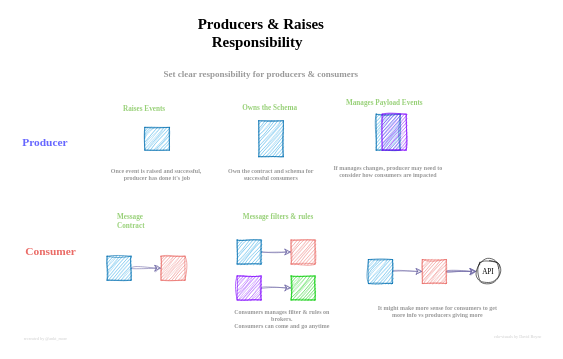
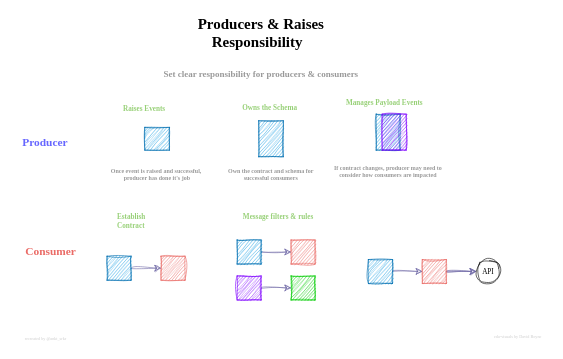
  <mxCell id="0" />
  <mxCell id="1" parent="0" />
  <mxCell id="2" value="Producer" style="text;whiteSpace=wrap;html=1;spacing=0;labelBackgroundColor=none;fontColor=#6666FF;fontStyle=1;fontFamily=Indie Flower;fontSource=https%3A%2F%2Ffonts.googleapis.com%2Fcss%3Ffamily%3DIndie%2BFlower;fontSize=19;" vertex="1" parent="1"><mxGeometry x="37" y="220.5" width="76" height="29" as="geometry" /></mxCell>
  <mxCell id="3" value="" style="group" vertex="1" connectable="0" parent="1"><mxGeometry x="155" width="170" height="150" as="geometry" y="160" /></mxCell>
  <mxCell id="4" value="" style="whiteSpace=wrap;html=1;sketch=1;hachureGap=4;jiggle=2;curveFitting=1;fontFamily=Architects Daughter;fontSource=https%3A%2F%2Ffonts.googleapis.com%2Fcss%3Ffamily%3DArchitects%2BDaughter;labelBackgroundColor=none;fillColor=#1ba1e2;strokeColor=#006EAF;fontColor=#ffffff;" vertex="1" parent="3"><mxGeometry x="86" y="52" width="41" height="38" as="geometry" /></mxCell>
  <mxCell id="5" value="Raises Events" style="text;whiteSpace=wrap;html=1;spacing=0;labelBackgroundColor=none;fontColor=#97D077;fontStyle=1;fontFamily=Indie Flower;fontSource=https%3A%2F%2Ffonts.googleapis.com%2Fcss%3Ffamily%3DIndie%2BFlower;fontSize=12;" vertex="1" parent="3"><mxGeometry x="49.5" y="9" width="74" height="23" as="geometry" /></mxCell>
  <mxCell id="6" value="Once event is raised and successful,&amp;nbsp;&lt;div&gt;producer has done it's job&lt;/div&gt;" style="text;whiteSpace=wrap;html=1;spacing=0;labelBackgroundColor=none;fontColor=#999999;fontStyle=1;fontFamily=Indie Flower;fontSource=https%3A%2F%2Ffonts.googleapis.com%2Fcss%3Ffamily%3DIndie%2BFlower;fontSize=10;align=center;" vertex="1" parent="3"><mxGeometry x="22" y="115" width="169" height="33" as="geometry" /></mxCell>
  <mxCell id="7" value="" style="group" vertex="1" connectable="0" parent="1"><mxGeometry x="367" width="170" height="150" as="geometry" y="160" /></mxCell>
  <mxCell id="8" value="" style="whiteSpace=wrap;html=1;sketch=1;hachureGap=4;jiggle=2;curveFitting=1;fontFamily=Architects Daughter;fontSource=https%3A%2F%2Ffonts.googleapis.com%2Fcss%3Ffamily%3DArchitects%2BDaughter;labelBackgroundColor=none;fillColor=#1ba1e2;strokeColor=#006EAF;fontColor=#ffffff;" vertex="1" parent="7"><mxGeometry x="64" y="41" width="41" height="60" as="geometry" /></mxCell>
  <mxCell id="9" value="Owns the Schema" style="text;whiteSpace=wrap;html=1;spacing=0;labelBackgroundColor=none;fontColor=#97D077;fontStyle=1;fontFamily=Indie Flower;fontSource=https%3A%2F%2Ffonts.googleapis.com%2Fcss%3Ffamily%3DIndie%2BFlower;fontSize=12;" vertex="1" parent="7"><mxGeometry x="36.5" y="8" width="96" height="23" as="geometry" /></mxCell>
  <mxCell id="10" value="Own the contract and schema for successful consumers" style="text;whiteSpace=wrap;html=1;spacing=0;labelBackgroundColor=none;fontColor=#999999;fontStyle=1;fontFamily=Indie Flower;fontSource=https%3A%2F%2Ffonts.googleapis.com%2Fcss%3Ffamily%3DIndie%2BFlower;fontSize=10;align=center;" vertex="1" parent="7"><mxGeometry y="115" width="169" height="33" as="geometry" /></mxCell>
  <mxCell id="11" value="" style="whiteSpace=wrap;html=1;sketch=1;hachureGap=4;jiggle=2;curveFitting=1;fontFamily=Architects Daughter;fontSource=https%3A%2F%2Ffonts.googleapis.com%2Fcss%3Ffamily%3DArchitects%2BDaughter;labelBackgroundColor=none;fillColor=#1ba1e2;strokeColor=#006EAF;fontColor=#ffffff;" vertex="1" parent="1"><mxGeometry x="627" y="190" width="40" height="60" as="geometry" /></mxCell>
  <mxCell id="12" value="Manages Payload Events" style="text;whiteSpace=wrap;html=1;spacing=0;labelBackgroundColor=none;fontColor=#97D077;fontStyle=1;fontFamily=Indie Flower;fontSource=https%3A%2F%2Ffonts.googleapis.com%2Fcss%3Ffamily%3DIndie%2BFlower;fontSize=12;" vertex="1" parent="1"><mxGeometry x="577" width="130" height="20" as="geometry" y="160" /></mxCell>
- <mxCell id="13" value="If manages changes, producer may need to consider how consumers are impacted" style="text;whiteSpace=wrap;html=1;spacing=0;labelBackgroundColor=none;fontColor=#999999;fontStyle=1;fontFamily=Indie Flower;fontSource=https%3A%2F%2Ffonts.googleapis.com%2Fcss%3Ffamily%3DIndie%2BFlower;fontSize=10;align=center;" vertex="1" parent="1"><mxGeometry x="557" y="270" width="180" height="30" as="geometry" /></mxCell>
+ <mxCell id="13" value="If contract changes, producer may need to consider how consumers are impacted" style="text;whiteSpace=wrap;html=1;spacing=0;labelBackgroundColor=none;fontColor=#999999;fontStyle=1;fontFamily=Indie Flower;fontSource=https%3A%2F%2Ffonts.googleapis.com%2Fcss%3Ffamily%3DIndie%2BFlower;fontSize=10;align=center;" vertex="1" parent="1"><mxGeometry x="557" y="270" width="180" height="30" as="geometry" /></mxCell>
  <mxCell id="14" value="" style="whiteSpace=wrap;html=1;sketch=1;hachureGap=4;jiggle=2;curveFitting=1;fontFamily=Architects Daughter;fontSource=https%3A%2F%2Ffonts.googleapis.com%2Fcss%3Ffamily%3DArchitects%2BDaughter;labelBackgroundColor=none;fillColor=#7F00FF;strokeColor=#7F00FF;fontColor=#ffffff;" vertex="1" parent="1"><mxGeometry x="637" y="190" width="40" height="60" as="geometry" /></mxCell>
  <mxCell id="15" value="Producers &amp;amp; Raises Responsibility&amp;nbsp;&amp;nbsp;" style="text;spacing=0;labelBackgroundColor=none;fontColor=#000000;fontStyle=1;fontFamily=Indie Flower;fontSource=https%3A%2F%2Ffonts.googleapis.com%2Fcss%3Ffamily%3DIndie%2BFlower;fontSize=25;align=center;whiteSpace=wrap;html=1;" vertex="1" parent="1"><mxGeometry x="295" y="20" width="280" height="70" as="geometry" /></mxCell>
  <mxCell id="16" value="Set clear responsibility for producers &amp;amp; consumers" style="text;whiteSpace=wrap;html=1;spacing=0;labelBackgroundColor=none;fontColor=#999999;fontStyle=1;fontFamily=Indie Flower;fontSource=https%3A%2F%2Ffonts.googleapis.com%2Fcss%3Ffamily%3DIndie%2BFlower;fontSize=15;align=center;" vertex="1" parent="1"><mxGeometry x="245" y="110" width="380" height="20" as="geometry" /></mxCell>
  <mxCell id="17" value="Consumer" style="text;whiteSpace=wrap;html=1;spacing=0;labelBackgroundColor=none;fontColor=#EA6B66;fontStyle=1;fontFamily=Indie Flower;fontSource=https%3A%2F%2Ffonts.googleapis.com%2Fcss%3Ffamily%3DIndie%2BFlower;fontSize=19;" vertex="1" parent="1"><mxGeometry x="42" y="402.5" width="76" height="29" as="geometry" /></mxCell>
  <mxCell id="18" value="" style="edgeStyle=none;curved=1;rounded=0;sketch=1;hachureGap=4;jiggle=2;curveFitting=1;orthogonalLoop=1;jettySize=auto;html=1;strokeColor=#736CA8;fontFamily=Architects Daughter;fontSource=https%3A%2F%2Ffonts.googleapis.com%2Fcss%3Ffamily%3DArchitects%2BDaughter;fontSize=12;fontColor=#1A1A1A;startSize=8;endSize=8;" edge="1" parent="1" source="19" target="22"><mxGeometry relative="1" as="geometry" /></mxCell>
  <mxCell id="19" value="" style="whiteSpace=wrap;html=1;sketch=1;hachureGap=4;jiggle=2;curveFitting=1;fontFamily=Architects Daughter;fontSource=https%3A%2F%2Ffonts.googleapis.com%2Fcss%3Ffamily%3DArchitects%2BDaughter;labelBackgroundColor=none;fillColor=#1ba1e2;strokeColor=#006EAF;fontColor=#ffffff;container=0;" vertex="1" parent="1"><mxGeometry x="395" y="400" width="40" height="40" as="geometry" /></mxCell>
  <mxCell id="20" value="Message filters &amp;amp; rules" style="text;whiteSpace=wrap;html=1;spacing=0;labelBackgroundColor=none;fontColor=#97D077;fontStyle=1;fontFamily=Indie Flower;fontSource=https%3A%2F%2Ffonts.googleapis.com%2Fcss%3Ffamily%3DIndie%2BFlower;fontSize=12;container=0;" vertex="1" parent="1"><mxGeometry x="405" y="350" width="120" height="20" as="geometry" /></mxCell>
- <mxCell id="21" value="Consumers manages filter &amp;amp; rules on brokers.&lt;div&gt;Consumers can come and go anytime&lt;/div&gt;" style="text;whiteSpace=wrap;html=1;spacing=0;labelBackgroundColor=none;fontColor=#999999;fontStyle=1;fontFamily=Indie Flower;fontSource=https%3A%2F%2Ffonts.googleapis.com%2Fcss%3Ffamily%3DIndie%2BFlower;fontSize=10;align=center;container=0;" vertex="1" parent="1"><mxGeometry x="375" y="510" width="190" height="30" as="geometry" /></mxCell>
  <mxCell id="22" value="" style="whiteSpace=wrap;html=1;sketch=1;hachureGap=4;jiggle=2;curveFitting=1;fontFamily=Architects Daughter;fontSource=https%3A%2F%2Ffonts.googleapis.com%2Fcss%3Ffamily%3DArchitects%2BDaughter;labelBackgroundColor=none;fillColor=#EA6B66;strokeColor=#EA6B66;fontColor=#ffffff;container=0;" vertex="1" parent="1"><mxGeometry x="485" y="400" width="40" height="40" as="geometry" /></mxCell>
  <mxCell id="23" value="" style="edgeStyle=none;curved=1;rounded=0;sketch=1;hachureGap=4;jiggle=2;curveFitting=1;orthogonalLoop=1;jettySize=auto;html=1;strokeColor=#736CA8;fontFamily=Architects Daughter;fontSource=https%3A%2F%2Ffonts.googleapis.com%2Fcss%3Ffamily%3DArchitects%2BDaughter;fontSize=12;fontColor=#1A1A1A;startSize=8;endSize=8;" edge="1" parent="1" source="24" target="25"><mxGeometry relative="1" as="geometry" /></mxCell>
  <mxCell id="24" value="" style="whiteSpace=wrap;html=1;sketch=1;hachureGap=4;jiggle=2;curveFitting=1;fontFamily=Architects Daughter;fontSource=https%3A%2F%2Ffonts.googleapis.com%2Fcss%3Ffamily%3DArchitects%2BDaughter;labelBackgroundColor=none;fillColor=#7F00FF;strokeColor=#7F00FF;fontColor=#ffffff;container=0;" vertex="1" parent="1"><mxGeometry x="395" y="460" width="40" height="40" as="geometry" /></mxCell>
  <mxCell id="25" value="" style="whiteSpace=wrap;html=1;sketch=1;hachureGap=4;jiggle=2;curveFitting=1;fontFamily=Architects Daughter;fontSource=https%3A%2F%2Ffonts.googleapis.com%2Fcss%3Ffamily%3DArchitects%2BDaughter;labelBackgroundColor=none;fillColor=#00CC00;strokeColor=#00CC00;fontColor=#ffffff;container=0;" vertex="1" parent="1"><mxGeometry x="485" y="460" width="40" height="40" as="geometry" /></mxCell>
  <mxCell id="26" value="" style="edgeStyle=none;curved=1;rounded=0;sketch=1;hachureGap=4;jiggle=2;curveFitting=1;orthogonalLoop=1;jettySize=auto;html=1;strokeColor=#736CA8;fontFamily=Architects Daughter;fontSource=https%3A%2F%2Ffonts.googleapis.com%2Fcss%3Ffamily%3DArchitects%2BDaughter;fontSize=12;fontColor=#1A1A1A;startSize=8;endSize=8;" edge="1" parent="1" source="27" target="31"><mxGeometry relative="1" as="geometry" /></mxCell>
  <mxCell id="27" value="" style="whiteSpace=wrap;html=1;sketch=1;hachureGap=4;jiggle=2;curveFitting=1;fontFamily=Architects Daughter;fontSource=https%3A%2F%2Ffonts.googleapis.com%2Fcss%3Ffamily%3DArchitects%2BDaughter;labelBackgroundColor=none;fillColor=#1ba1e2;strokeColor=#006EAF;fontColor=#ffffff;" vertex="1" parent="1"><mxGeometry x="614" y="432.5" width="40" height="40" as="geometry" /></mxCell>
- <mxCell id="28" value="It might make more sense for consumers to get more info vs producers giving more" style="text;whiteSpace=wrap;html=1;spacing=0;labelBackgroundColor=none;fontColor=#999999;fontStyle=1;fontFamily=Indie Flower;fontSource=https%3A%2F%2Ffonts.googleapis.com%2Fcss%3Ffamily%3DIndie%2BFlower;fontSize=10;align=center;" vertex="1" parent="1"><mxGeometry x="620.5" y="502.5" width="217" height="30" as="geometry" /></mxCell>
  <mxCell id="29" value="" style="edgeStyle=none;curved=1;rounded=0;sketch=1;hachureGap=4;jiggle=2;curveFitting=1;orthogonalLoop=1;jettySize=auto;html=1;strokeColor=#736CA8;fontFamily=Architects Daughter;fontSource=https%3A%2F%2Ffonts.googleapis.com%2Fcss%3Ffamily%3DArchitects%2BDaughter;fontSize=12;fontColor=#1A1A1A;startSize=8;endSize=8;" edge="1" parent="1" source="31" target="32"><mxGeometry relative="1" as="geometry" /></mxCell>
  <mxCell id="30" value="" style="edgeStyle=none;curved=1;rounded=0;sketch=1;hachureGap=4;jiggle=2;curveFitting=1;orthogonalLoop=1;jettySize=auto;html=1;strokeColor=#736CA8;fontFamily=Architects Daughter;fontSource=https%3A%2F%2Ffonts.googleapis.com%2Fcss%3Ffamily%3DArchitects%2BDaughter;fontSize=12;fontColor=#1A1A1A;startSize=8;endSize=8;" edge="1" parent="1" source="31" target="32"><mxGeometry relative="1" as="geometry" /></mxCell>
  <mxCell id="31" value="" style="whiteSpace=wrap;html=1;sketch=1;hachureGap=4;jiggle=2;curveFitting=1;fontFamily=Architects Daughter;fontSource=https%3A%2F%2Ffonts.googleapis.com%2Fcss%3Ffamily%3DArchitects%2BDaughter;labelBackgroundColor=none;fillColor=#EA6B66;strokeColor=#EA6B66;fontColor=#ffffff;" vertex="1" parent="1"><mxGeometry x="704" y="432.5" width="40" height="40" as="geometry" /></mxCell>
  <mxCell id="32" value="&lt;pre&gt;&lt;font data-font-src=&quot;https://fonts.googleapis.com/css?family=Indie+Flower&quot; face=&quot;Indie Flower&quot; color=&quot;#000000&quot;&gt;API&lt;/font&gt;&lt;/pre&gt;" style="ellipse;whiteSpace=wrap;html=1;sketch=1;hachureGap=4;jiggle=2;curveFitting=1;fontFamily=Architects Daughter;fontSource=https%3A%2F%2Ffonts.googleapis.com%2Fcss%3Ffamily%3DArchitects%2BDaughter;labelBackgroundColor=none;fillColor=none;strokeColor=default;fontColor=#ffffff;gradientColor=default;" vertex="1" parent="1"><mxGeometry x="794" y="432.5" width="40" height="40" as="geometry" /></mxCell>
  <mxCell id="33" value="&lt;font style=&quot;font-size: 7px;&quot;&gt;eda-visuals by David Boyne&amp;nbsp;&lt;/font&gt;" style="text;html=1;align=center;verticalAlign=middle;resizable=0;points=[];autosize=1;strokeColor=none;fillColor=none;fontSize=16;fontFamily=Architects Daughter;fontSource=https%3A%2F%2Ffonts.googleapis.com%2Fcss%3Ffamily%3DArchitects%2BDaughter;fontColor=#CCCCCC;" vertex="1" parent="1"><mxGeometry x="811" y="542" width="106" height="31" as="geometry" /></mxCell>
- <mxCell id="34" value="&lt;font style=&quot;font-size: 7px;&quot;&gt;recreated by @ankt_more&amp;nbsp;&lt;/font&gt;" style="text;html=1;align=center;verticalAlign=middle;resizable=0;points=[];autosize=1;strokeColor=none;fillColor=none;fontSize=16;fontFamily=Architects Daughter;fontSource=https%3A%2F%2Ffonts.googleapis.com%2Fcss%3Ffamily%3DArchitects%2BDaughter;fontColor=#CCCCCC;" vertex="1" parent="1"><mxGeometry x="20.5" y="546" width="110" height="31" as="geometry" /></mxCell>
+ <mxCell id="34" value="&lt;font style=&quot;font-size: 7px;&quot;&gt;recreated by @ankt_srkr&amp;nbsp;&lt;/font&gt;" style="text;html=1;align=center;verticalAlign=middle;resizable=0;points=[];autosize=1;strokeColor=none;fillColor=none;fontSize=16;fontFamily=Architects Daughter;fontSource=https%3A%2F%2Ffonts.googleapis.com%2Fcss%3Ffamily%3DArchitects%2BDaughter;fontColor=#CCCCCC;" vertex="1" parent="1"><mxGeometry x="20.5" y="546" width="110" height="31" as="geometry" /></mxCell>
  <mxCell id="35" value="" style="edgeStyle=none;curved=1;rounded=0;sketch=1;hachureGap=4;jiggle=2;curveFitting=1;orthogonalLoop=1;jettySize=auto;html=1;strokeColor=#736CA8;fontFamily=Architects Daughter;fontSource=https%3A%2F%2Ffonts.googleapis.com%2Fcss%3Ffamily%3DArchitects%2BDaughter;fontSize=12;fontColor=#1A1A1A;startSize=8;endSize=8;" edge="1" parent="1" source="36" target="38"><mxGeometry relative="1" as="geometry" /></mxCell>
  <mxCell id="36" value="" style="whiteSpace=wrap;html=1;sketch=1;hachureGap=4;jiggle=2;curveFitting=1;fontFamily=Architects Daughter;fontSource=https%3A%2F%2Ffonts.googleapis.com%2Fcss%3Ffamily%3DArchitects%2BDaughter;labelBackgroundColor=none;fillColor=#1ba1e2;strokeColor=#006EAF;fontColor=#ffffff;" vertex="1" parent="1"><mxGeometry x="178" y="427" width="40" height="40" as="geometry" /></mxCell>
- <mxCell id="37" value="Message Contract" style="text;whiteSpace=wrap;html=1;spacing=0;labelBackgroundColor=none;fontColor=#97D077;fontStyle=1;fontFamily=Indie Flower;fontSource=https%3A%2F%2Ffonts.googleapis.com%2Fcss%3Ffamily%3DIndie%2BFlower;fontSize=12;" vertex="1" parent="1"><mxGeometry x="195" y="350" width="90" height="20" as="geometry" /></mxCell>
+ <mxCell id="37" value="Establish Contract" style="text;whiteSpace=wrap;html=1;spacing=0;labelBackgroundColor=none;fontColor=#97D077;fontStyle=1;fontFamily=Indie Flower;fontSource=https%3A%2F%2Ffonts.googleapis.com%2Fcss%3Ffamily%3DIndie%2BFlower;fontSize=12;" vertex="1" parent="1"><mxGeometry x="195" y="350" width="90" height="20" as="geometry" /></mxCell>
  <mxCell id="38" value="" style="whiteSpace=wrap;html=1;sketch=1;hachureGap=4;jiggle=2;curveFitting=1;fontFamily=Architects Daughter;fontSource=https%3A%2F%2Ffonts.googleapis.com%2Fcss%3Ffamily%3DArchitects%2BDaughter;labelBackgroundColor=none;fillColor=#EA6B66;strokeColor=#EA6B66;fontColor=#ffffff;" vertex="1" parent="1"><mxGeometry x="268" y="427" width="40" height="40" as="geometry" /></mxCell>
